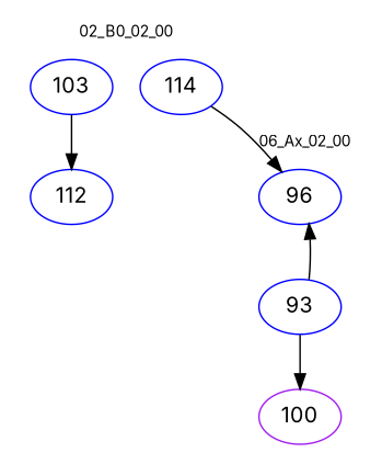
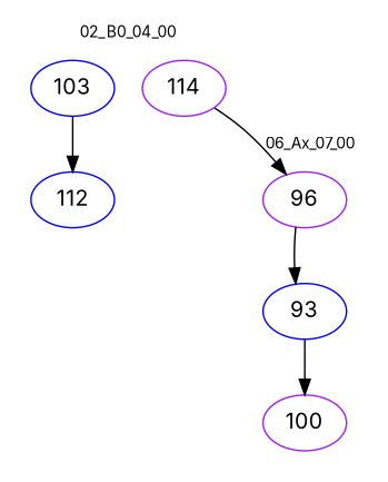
  digraph {
    fontname=Inter
    node [color=blue fontname=Inter]
    edge [color=black fontname=Inter]
-   n1 [label=96]
+   n1 [color=purple label=96]
    n2 [label=93]
    n3 [color=purple label=100]
-   n4 [label=114]
+   n4 [color=purple label=114]
    n5 [label=103]
    n6 [label=112]
    subgraph cluster_1 {
      color=white
      fontsize=10
-     label="06_Ax_02_00"
+     label="06_Ax_07_00"
      n1
      n2
      n3
    }
    subgraph cluster_2 {
      color=white
      fontsize=10
-     label="02_B0_02_00"
+     label="02_B0_04_00"
      n4
      n5
      n6
    }
-   n2 -> n1
+   n1 -> n2
    n2 -> n3
    n4 -> n1
    n5 -> n6
  }
